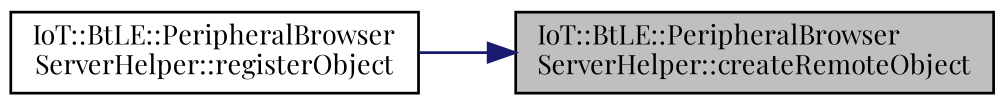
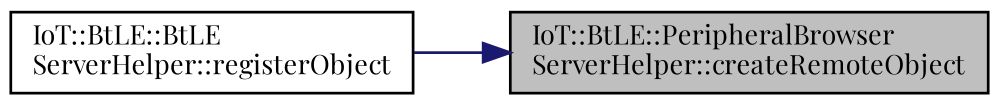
  digraph {
    rankdir=RL
    fontname="Playfair Display"
    node [color=black fontname="Playfair Display" fontsize=10 shape=record style=filled]
    n1 [fillcolor=grey75 fontcolor=black height=0.2 label="IoT::BtLE::PeripheralBrowser\lServerHelper::createRemoteObject" width=0.4]
-   n2 [fillcolor=white height=0.2 label="IoT::BtLE::PeripheralBrowser\lServerHelper::registerObject" width=0.4]
+   n2 [fillcolor=white height=0.2 label="IoT::BtLE::BtLE\lServerHelper::registerObject" width=0.4]
    n1 -> n2 [color=midnightblue dir=back fontname="Playfair Display" fontsize=10 labelfontname=Helvetica labelfontsize=10 style=solid]
  }
